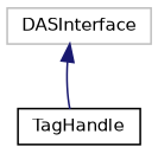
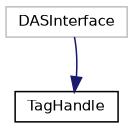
  digraph {
    rankdir=TB
    node [fillcolor=white fontname=Helvetica fontsize=10 shape=record style=filled]
    n1 [color=grey75 height=0.2 label=DASInterface width=0.4]
    n2 [color=black height=0.2 label=TagHandle width=0.4]
-   n1 -> n2 [color=midnightblue dir=back fontname=Helvetica fontsize=10 labelfontname=Helvetica labelfontsize=10 style=solid]
+   n2 -> n1 [color=midnightblue dir=back fontname=Helvetica fontsize=10 labelfontname=Helvetica labelfontsize=10 style=solid]
  }
